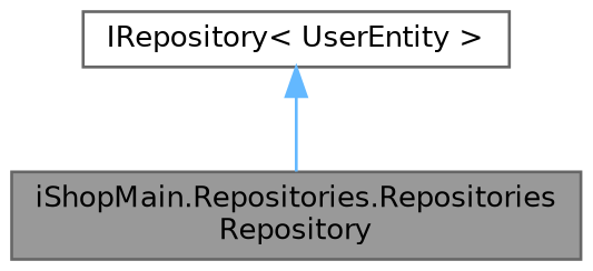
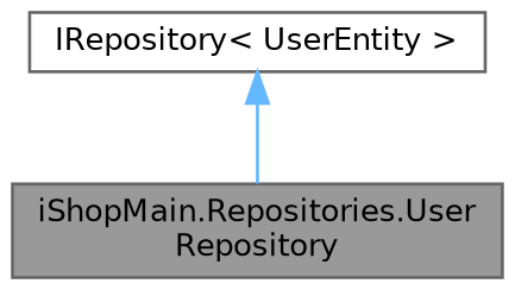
  digraph {
    node [color=gray40 fontname=Helvetica fontsize=10 shape=box style=filled]
-   n1 [fillcolor=grey60 fontcolor=black height=0.2 label="iShopMain.Repositories.Repositories\lRepository" width=0.4]
+   n1 [fillcolor=grey60 fontcolor=black height=0.2 label="iShopMain.Repositories.User\lRepository" width=0.4]
    n2 [fillcolor=white height=0.2 label="IRepository\< UserEntity \>" width=0.4]
    n2 -> n1 [color=steelblue1 dir=back fontname=Helvetica fontsize=10 labelfontname=Helvetica labelfontsize=10 style=solid]
  }
